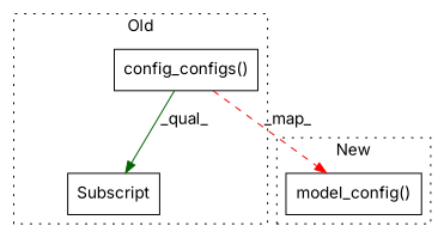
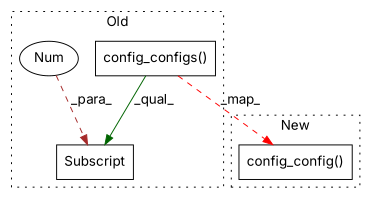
  digraph {
    fontname=Inter
    node [a=75 fontname=Inter shape=box]
    edge [fontname=Inter style=dashed]
-   n1 [l=25 label="model_config()" s=12440]
+   n1 [l=25 label="config_config()" s=12440]
    n2 [l=26 label="config_configs()" s=12836]
    n3 [a=63 l="29,0" label=Subscript s="12836,0"]
+   n4 [a=76 l=1 label=Num s=12863 shape=ellipse]
    subgraph cluster_1 {
      label=New
      style=dotted
      n1
    }
    subgraph cluster_2 {
      label=Old
      style=dotted
      n2
      n3
+     n4
    }
    n2 -> n1 [color=red label=_map_]
    n2 -> n3 [color=darkgreen label=_qual_ style=solid]
+   n4 -> n3 [color=brown label=_para_]
  }
